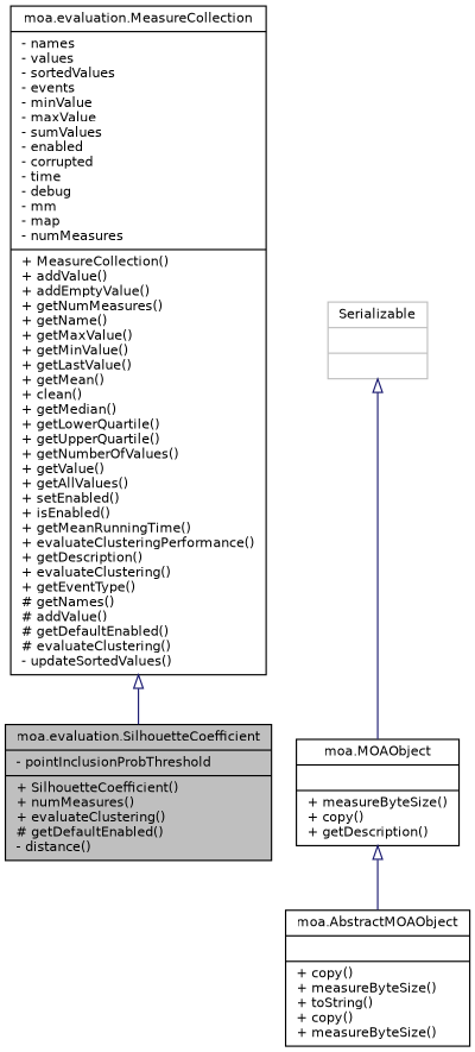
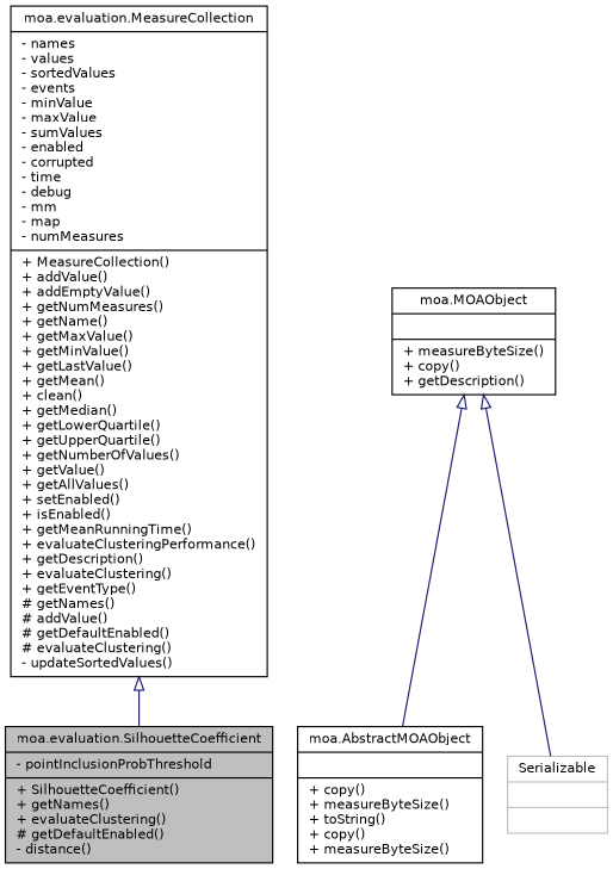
  digraph {
    node [color=black fillcolor=white fontname=Helvetica fontsize=10 shape=record style=filled]
    edge [arrowtail=empty color=midnightblue dir=back fontname=Helvetica fontsize=10 labelfontname=Helvetica labelfontsize=10 style=solid]
-   n1 [fillcolor=grey75 fontcolor=black height=0.2 label="{moa.evaluation.SilhouetteCoefficient\n|- pointInclusionProbThreshold\l|+ SilhouetteCoefficient()\l+ numMeasures()\l+ evaluateClustering()\l# getDefaultEnabled()\l- distance()\l}" width=0.4]
+   n1 [fillcolor=grey75 fontcolor=black height=0.2 label="{moa.evaluation.SilhouetteCoefficient\n|- pointInclusionProbThreshold\l|+ SilhouetteCoefficient()\l+ getNames()\l+ evaluateClustering()\l# getDefaultEnabled()\l- distance()\l}" width=0.4]
    n2 [height=0.2 label="{moa.evaluation.MeasureCollection\n|- names\l- values\l- sortedValues\l- events\l- minValue\l- maxValue\l- sumValues\l- enabled\l- corrupted\l- time\l- debug\l- mm\l- map\l- numMeasures\l|+ MeasureCollection()\l+ addValue()\l+ addEmptyValue()\l+ getNumMeasures()\l+ getName()\l+ getMaxValue()\l+ getMinValue()\l+ getLastValue()\l+ getMean()\l+ clean()\l+ getMedian()\l+ getLowerQuartile()\l+ getUpperQuartile()\l+ getNumberOfValues()\l+ getValue()\l+ getAllValues()\l+ setEnabled()\l+ isEnabled()\l+ getMeanRunningTime()\l+ evaluateClusteringPerformance()\l+ getDescription()\l+ evaluateClustering()\l+ getEventType()\l# getNames()\l# addValue()\l# getDefaultEnabled()\l# evaluateClustering()\l- updateSortedValues()\l}" width=0.4]
    n3 [height=0.2 label="{moa.AbstractMOAObject\n||+ copy()\l+ measureByteSize()\l+ toString()\l+ copy()\l+ measureByteSize()\l}" width=0.4]
    n4 [height=0.2 label="{moa.MOAObject\n||+ measureByteSize()\l+ copy()\l+ getDescription()\l}" width=0.4]
    n5 [color=grey75 height=0.2 label="{Serializable\n||}" width=0.4]
    n2 -> n1
    n4 -> n3
-   n5 -> n4
+   n4 -> n5
  }
